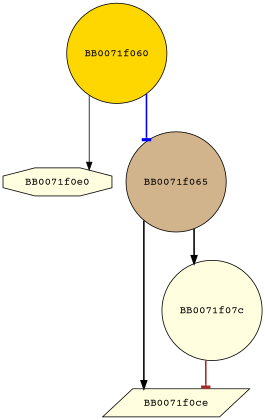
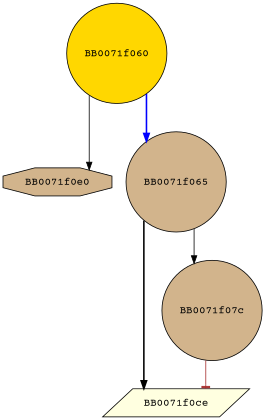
  digraph {
    fontname="Courier Prime"
    splines=ortho
    node [fillcolor=lightyellow fontname="Courier Prime" shape=circle style=filled]
    edge [arrowhead=normal color=black fontname="Courier Prime" style=bold]
    BB0071f060 [fillcolor=gold]
-   BB0071f0e0 [shape=octagon]
+   BB0071f0e0 [fillcolor=tan shape=octagon]
    BB0071f065 [fillcolor=tan]
    BB0071f0ce [shape=parallelogram]
-   BB0071f07c
+   BB0071f07c [fillcolor=tan]
    BB0071f060 -> BB0071f0e0 [style=solid]
-   BB0071f060 -> BB0071f065 [arrowhead=tee color=blue]
+   BB0071f060 -> BB0071f065 [color=blue]
    BB0071f065 -> BB0071f0ce
-   BB0071f065 -> BB0071f07c
-   BB0071f07c -> BB0071f0ce [arrowhead=tee color=brown]
+   BB0071f065 -> BB0071f07c [style=solid]
+   BB0071f07c -> BB0071f0ce [arrowhead=tee color=brown style=solid]
  }
